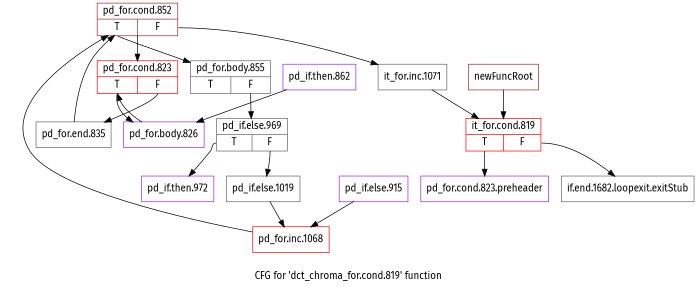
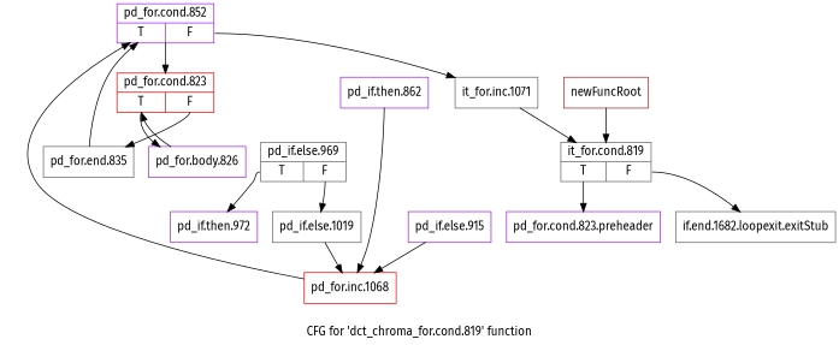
  digraph {
    fontname="Fira Sans"
    label="CFG for 'dct_chroma_for.cond.819' function"
    node [color=gray40 fontname="Fira Sans" shape=record]
    edge [fontname="Fira Sans"]
    n1 [color=brown label="{newFuncRoot}"]
-   n2 [color=red label="{it_for.cond.819|{<s0>T|<s1>F}}"]
+   n2 [label="{it_for.cond.819|{<s0>T|<s1>F}}"]
    n3 [label="{if.end.1682.loopexit.exitStub}"]
    n4 [color=purple label="{pd_for.cond.823.preheader}"]
    n5 [color=red label="{pd_for.cond.823|{<s0>T|<s1>F}}"]
    n6 [color=purple label="{pd_for.body.826}"]
    n7 [label="{pd_for.end.835}"]
-   n8 [color=brown label="{pd_for.cond.852|{<s0>T|<s1>F}}"]
-   n9 [label="{pd_for.body.855|{<s0>T|<s1>F}}"]
+   n8 [color=purple label="{pd_for.cond.852|{<s0>T|<s1>F}}"]
    n10 [label="{it_for.inc.1071}"]
    n11 [label="{pd_if.else.969|{<s0>T|<s1>F}}"]
    n12 [color=purple label="{pd_if.then.972}"]
    n13 [label="{pd_if.else.1019}"]
    n14 [color=purple label="{pd_if.then.862}"]
    n15 [color=red label="{pd_for.inc.1068}"]
    n16 [color=purple label="{pd_if.else.915}"]
    n1 -> n2
    n2 -> n3 [tailport=s1]
    n2 -> n4 [tailport=s0]
    n5 -> n6 [tailport=s0]
    n5 -> n7 [tailport=s1]
    n6 -> n5
    n7 -> n8
    n8 -> n5
-   n8 -> n9 [tailport=s0]
    n8 -> n10 [tailport=s1]
-   n9 -> n11 [tailport=s1]
    n10 -> n2
    n11 -> n12 [tailport=s0]
    n11 -> n13 [tailport=s1]
    n13 -> n15
-   n14 -> n6
+   n14 -> n15
    n15 -> n8
    n16 -> n15
  }
